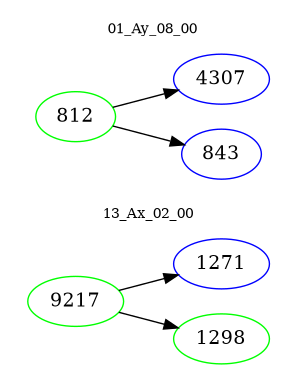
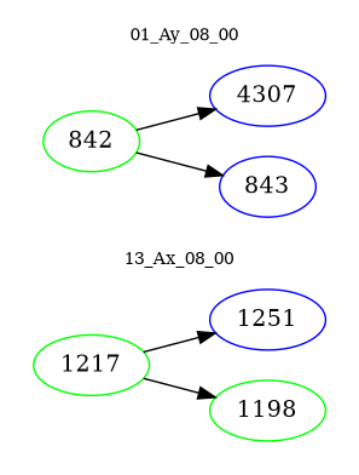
  digraph {
    rankdir=LR
    node [color=green]
    edge [color=black]
-   n1 [label=9217]
-   n2 [label=1298]
-   n3 [color=blue label=1271]
-   n4 [label=812]
+   n1 [label=1217]
+   n2 [label=1198]
+   n3 [color=blue label=1251]
+   n4 [label=842]
    n5 [color=blue label=843]
    n6 [color=blue label=4307]
    subgraph cluster_1 {
      color=white
      fontsize=10
-     label="13_Ax_02_00"
+     label="13_Ax_08_00"
      n1
      n2
      n3
    }
    subgraph cluster_2 {
      color=white
      fontsize=10
      label="01_Ay_08_00"
      n4
      n5
      n6
    }
    n1 -> n2
    n1 -> n3
    n4 -> n5
    n4 -> n6
  }
